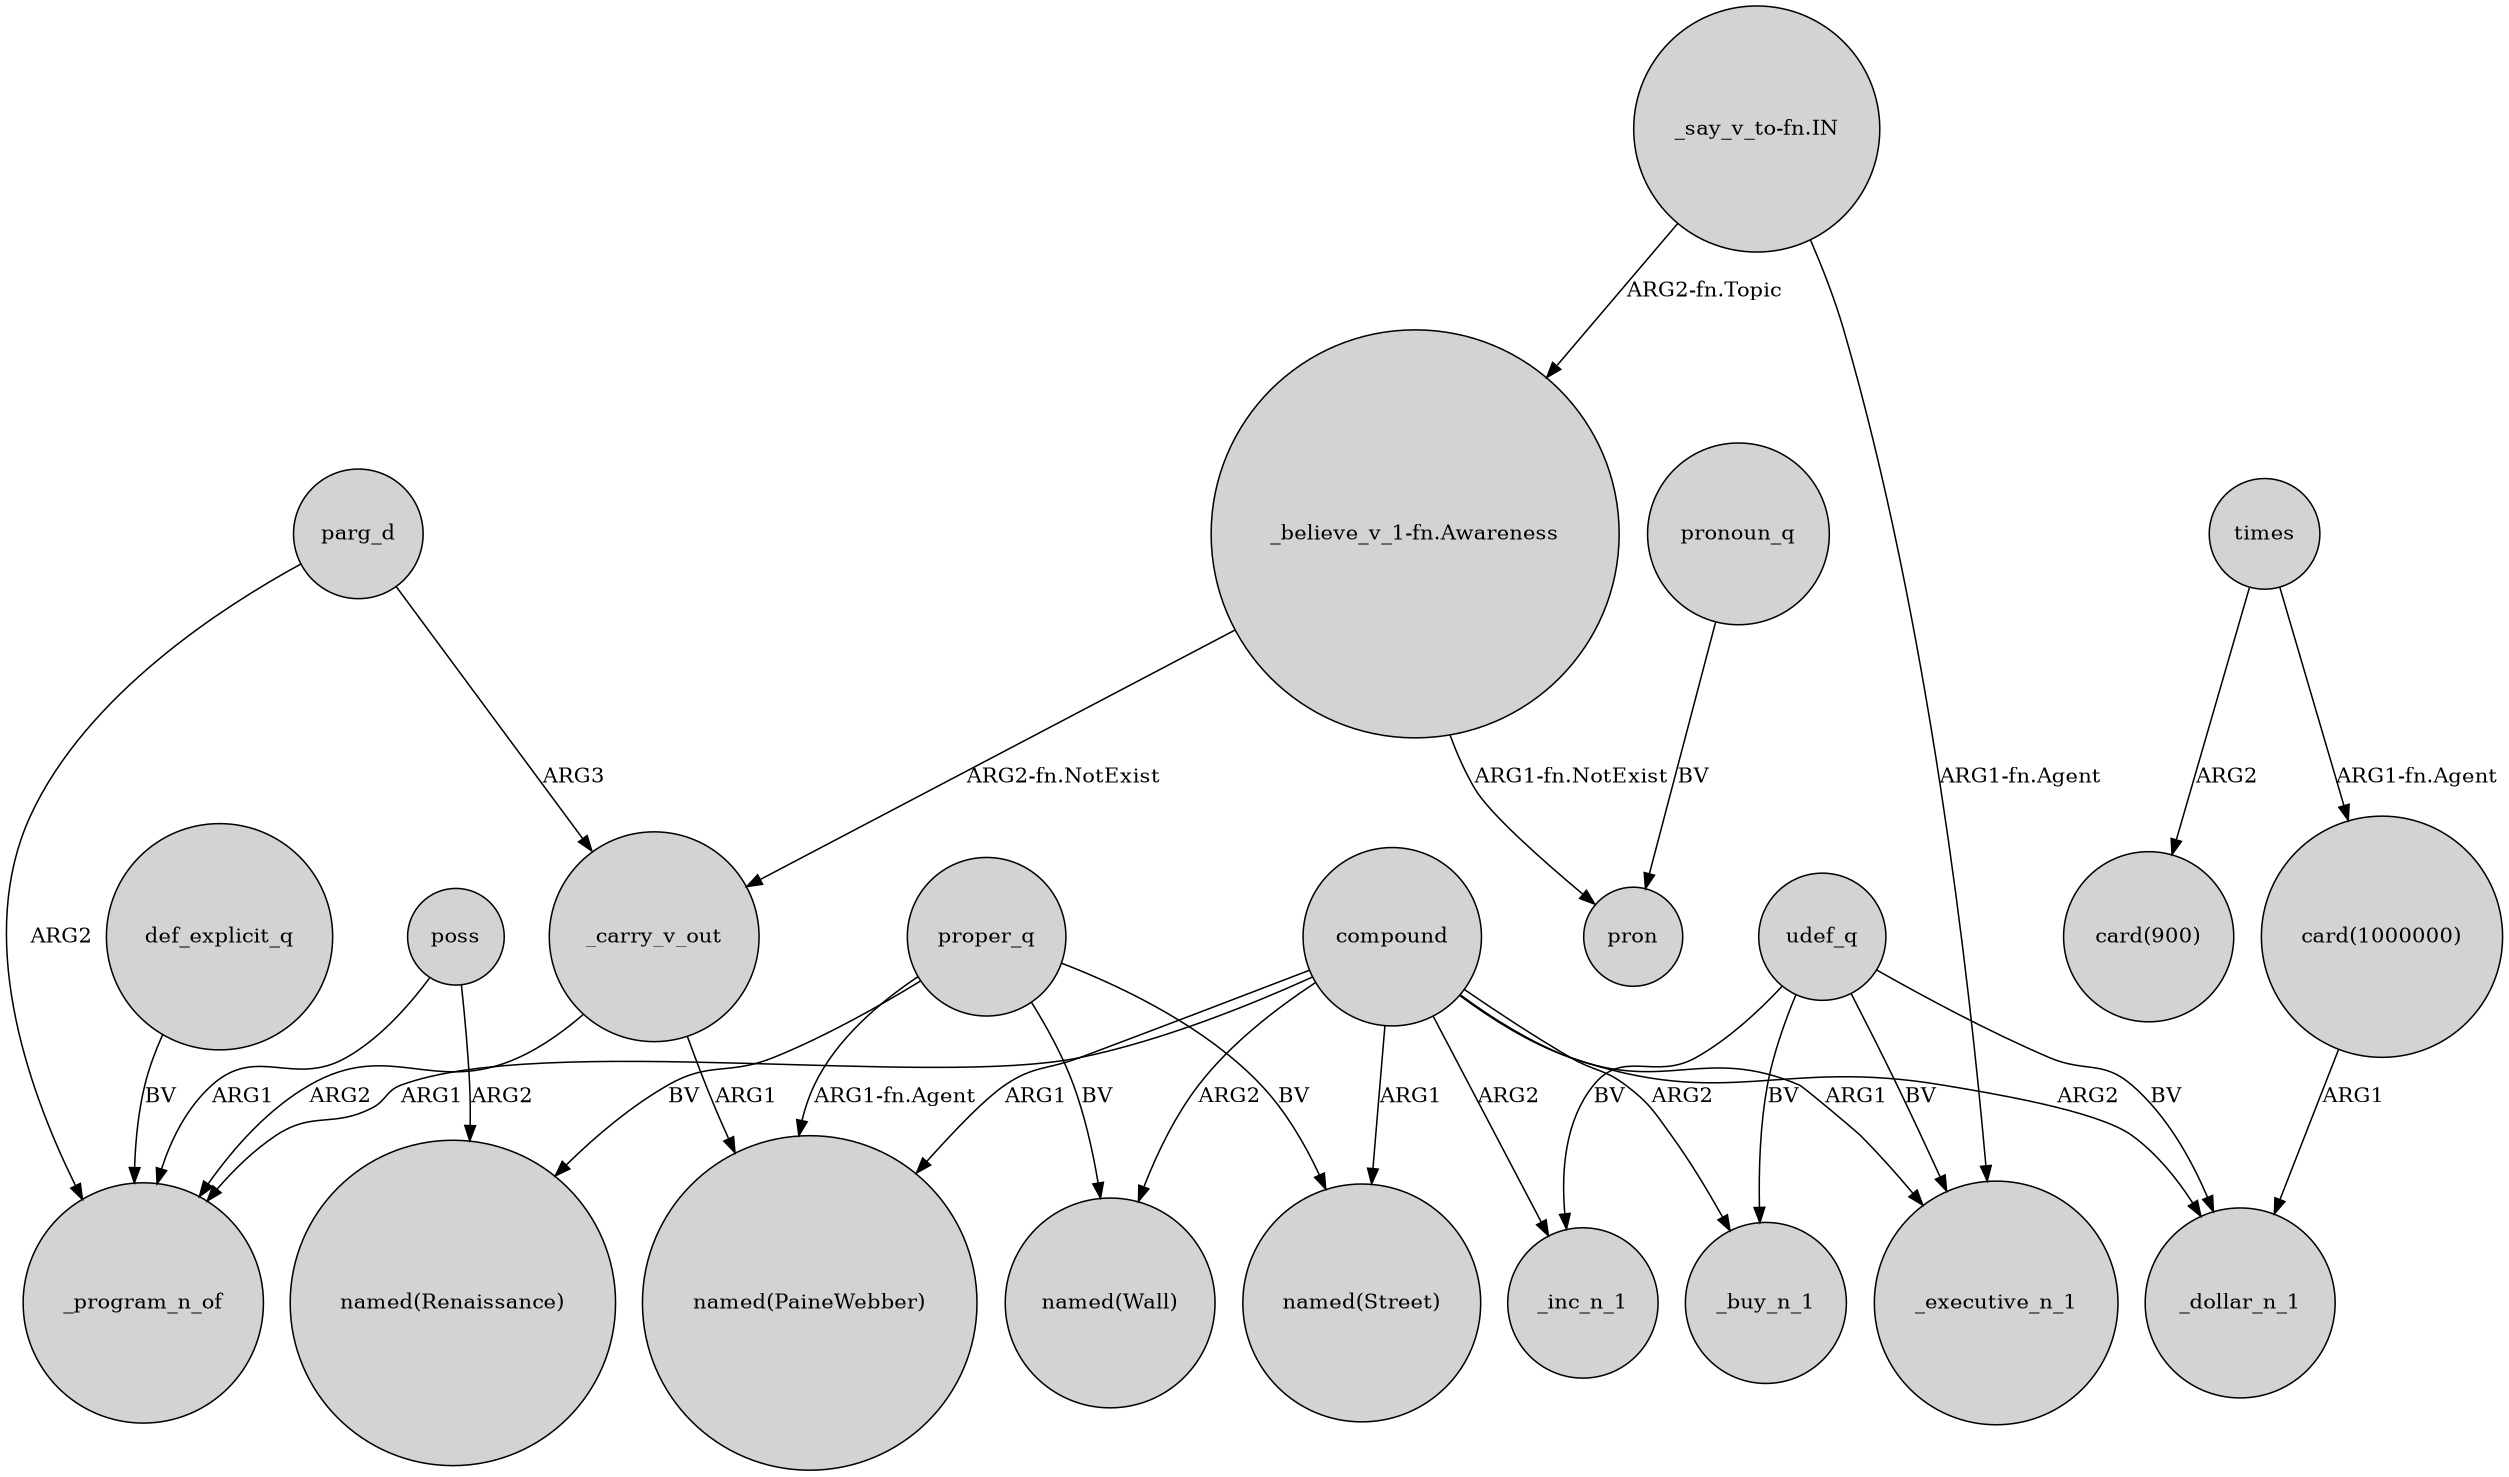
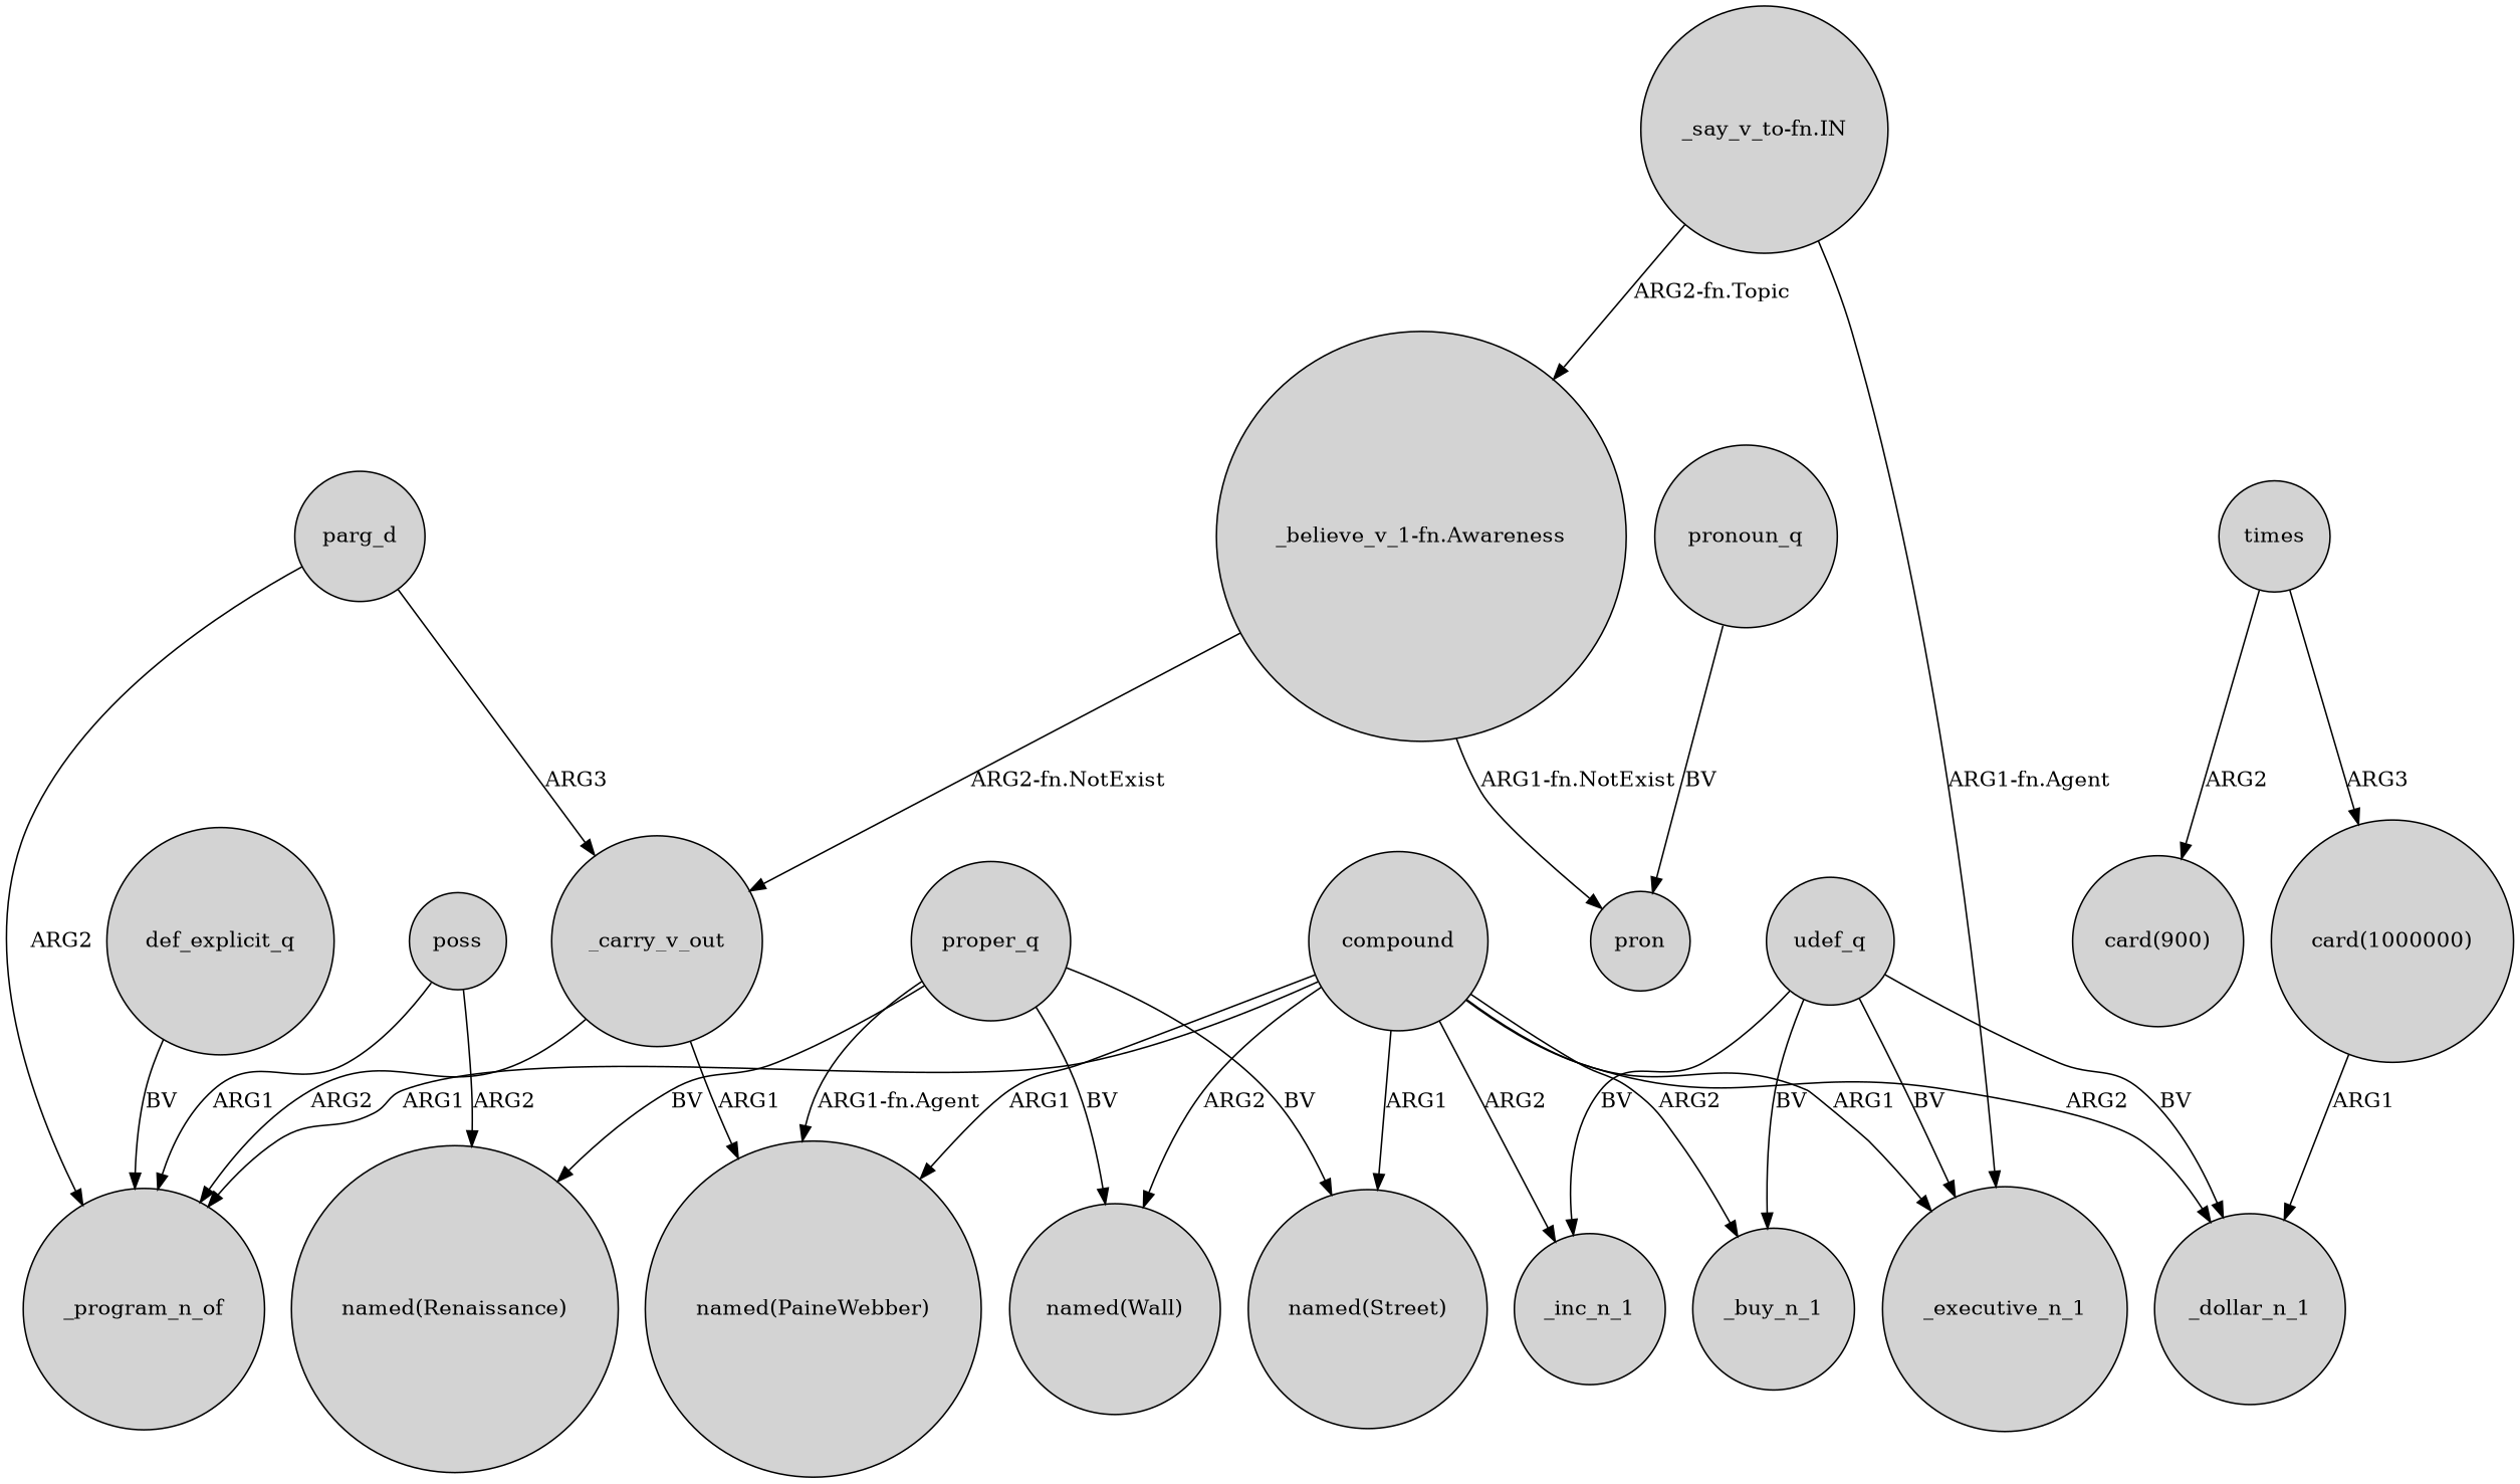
  digraph {
    node [shape=circle style=filled]
    _carry_v_out
    "named(PaineWebber)"
    _program_n_of
    "card(1000000)"
    _dollar_n_1
    parg_d
    udef_q
    _inc_n_1
    _executive_n_1
    _buy_n_1
    compound
    "named(Street)"
    "named(Wall)"
    proper_q
    "named(Renaissance)"
    poss
    pronoun_q
    pron
    "_say_v_to-fn.IN"
    "_believe_v_1-fn.Awareness"
    def_explicit_q
    times
    "card(900)"
    _carry_v_out -> "named(PaineWebber)" [label=ARG1]
    _carry_v_out -> _program_n_of [label=ARG2]
    "card(1000000)" -> _dollar_n_1 [label=ARG1]
    parg_d -> _carry_v_out [label=ARG3]
    parg_d -> _program_n_of [label=ARG2]
    udef_q -> _dollar_n_1 [label=BV]
    udef_q -> _inc_n_1 [label=BV]
    udef_q -> _executive_n_1 [label=BV]
    udef_q -> _buy_n_1 [label=BV]
    compound -> "named(PaineWebber)" [label=ARG1]
    compound -> _program_n_of [label=ARG1]
    compound -> _dollar_n_1 [label=ARG2]
    compound -> _inc_n_1 [label=ARG2]
    compound -> _executive_n_1 [label=ARG1]
    compound -> _buy_n_1 [label=ARG2]
    compound -> "named(Street)" [label=ARG1]
    compound -> "named(Wall)" [label=ARG2]
    proper_q -> "named(PaineWebber)" [label="ARG1-fn.Agent"]
    proper_q -> "named(Street)" [label=BV]
    proper_q -> "named(Wall)" [label=BV]
    proper_q -> "named(Renaissance)" [label=BV]
    poss -> _program_n_of [label=ARG1]
    poss -> "named(Renaissance)" [label=ARG2]
    pronoun_q -> pron [label=BV]
    "_say_v_to-fn.IN" -> _executive_n_1 [label="ARG1-fn.Agent"]
    "_say_v_to-fn.IN" -> "_believe_v_1-fn.Awareness" [label="ARG2-fn.Topic"]
    "_believe_v_1-fn.Awareness" -> _carry_v_out [label="ARG2-fn.NotExist"]
    "_believe_v_1-fn.Awareness" -> pron [label="ARG1-fn.NotExist"]
    def_explicit_q -> _program_n_of [label=BV]
-   times -> "card(1000000)" [label="ARG1-fn.Agent"]
+   times -> "card(1000000)" [label=ARG3]
    times -> "card(900)" [label=ARG2]
  }
